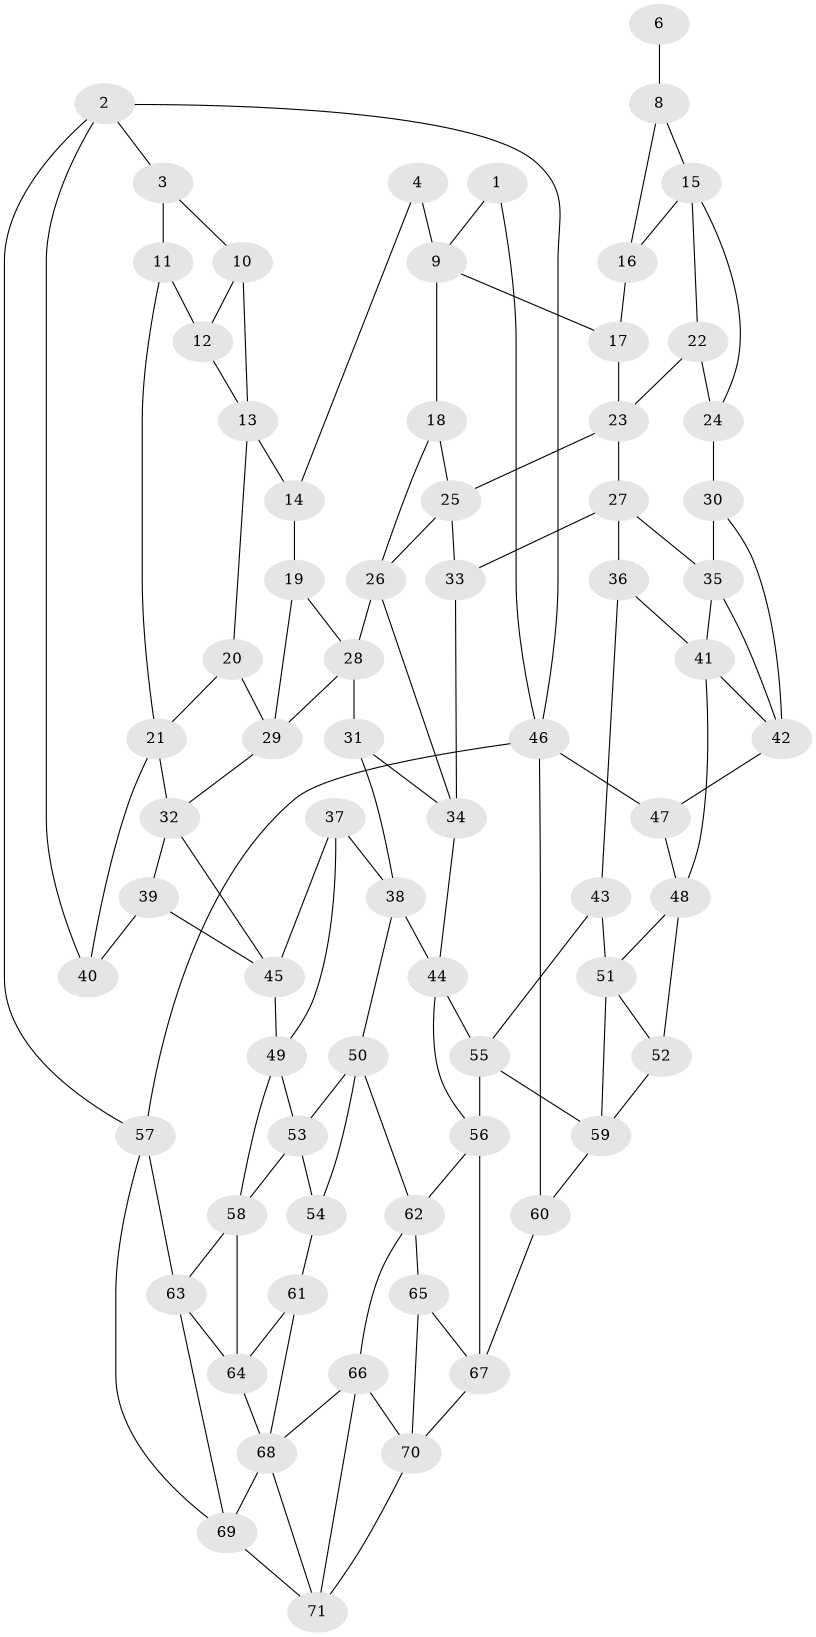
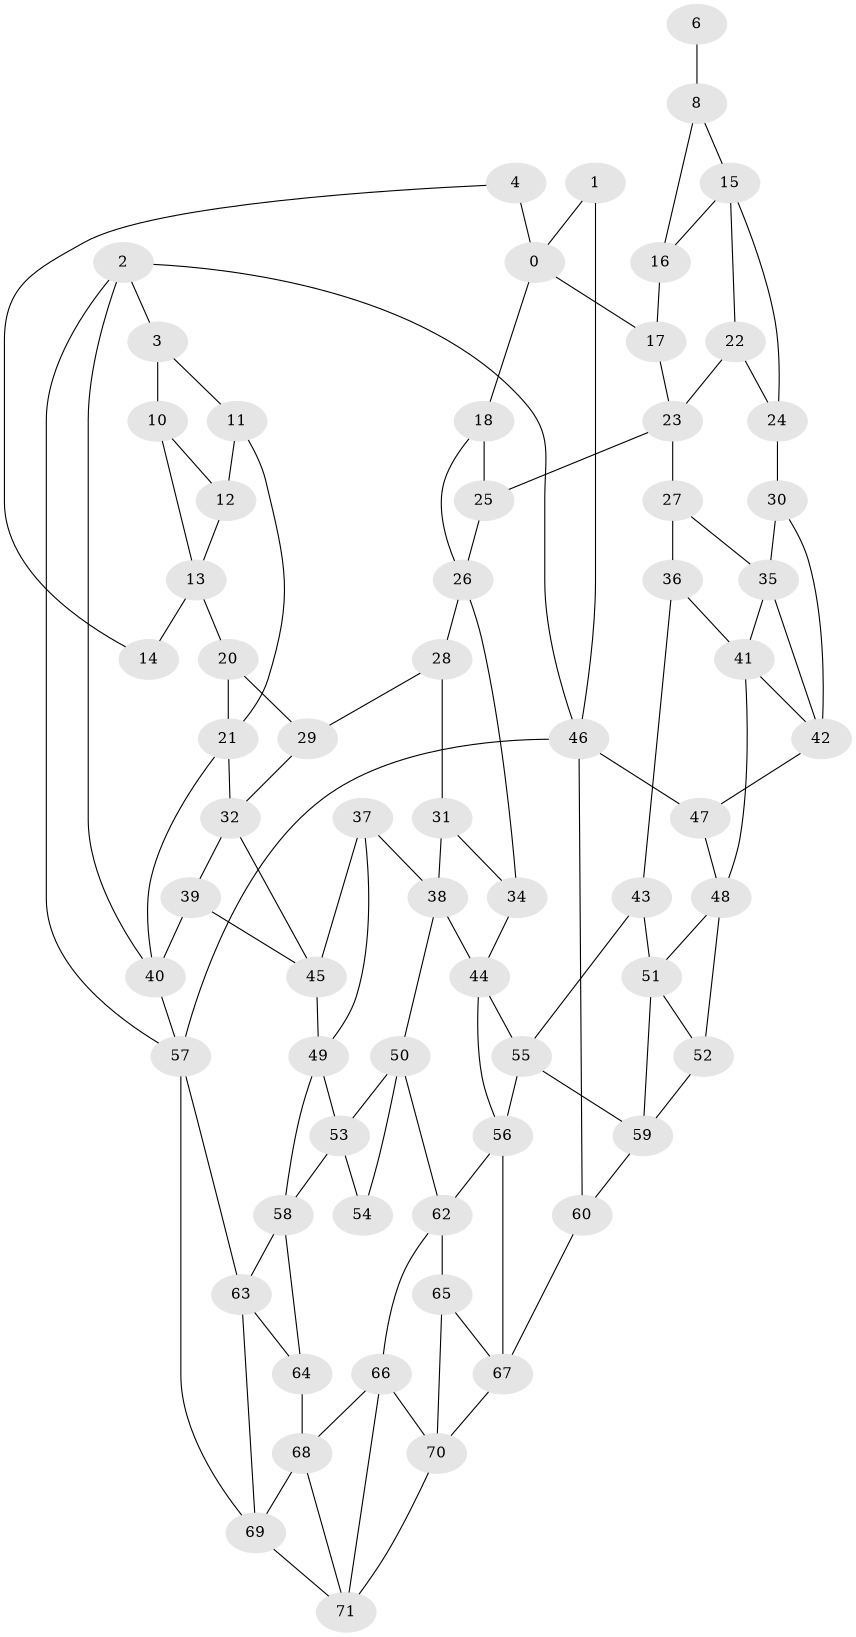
  graph {
    node [color=gray90 style=filled]
    edge [weight=1.0]
    1
-   9
+   9 [label=0]
    46
    17
    18
    57
    47
    60
    2
    3
    40
    10
    11
    63
    69
    12
    13
    21
    4
    14
-   19
    6
    8
    15
    16
    24
    30
    35
    42
    22
    23
    25
    26
    20
    32
    29
    28
    27
-   33
    34
    31
    39
    45
    36
    44
    41
    38
    50
    49
    43
    55
    56
    48
    51
    37
    53
    58
    54
    62
    52
    59
    67
    64
-   61
    65
    66
    68
    70
    71
    1 -- 9
    1 -- 46
    9 -- 17
    9 -- 18
    46 -- 57
    46 -- 47
    46 -- 60
    17 -- 23
    18 -- 25
    18 -- 26
    57 -- 63
    57 -- 69
    47 -- 48
    60 -- 67
    2 -- 46
    2 -- 57
    2 -- 3
    2 -- 40
    3 -- 10
    3 -- 11
+   40 -- 57
    10 -- 12
    10 -- 13
    11 -- 12 [weight=2.0]
    11 -- 21
    63 -- 69
    63 -- 64
    69 -- 71
    12 -- 13
    13 -- 14
    13 -- 20
    21 -- 40
    21 -- 32
    4 -- 9 [weight=2.0]
    4 -- 14
-   14 -- 19
-   19 -- 29
-   19 -- 28
    6 -- 8 [weight=2.0]
    8 -- 15
    8 -- 16
    15 -- 16
    15 -- 24
    15 -- 22
    16 -- 17 [weight=2.0]
    24 -- 30
    30 -- 35
    30 -- 42
    35 -- 42
    35 -- 41
    42 -- 47
    22 -- 24
    22 -- 23
    23 -- 25
    23 -- 27
    25 -- 26
-   25 -- 33
    26 -- 28
    26 -- 34
    20 -- 21
    20 -- 29
    32 -- 39
    32 -- 45
    29 -- 32
    28 -- 29
    28 -- 31
    27 -- 35
-   27 -- 33
    27 -- 36
-   33 -- 34
    34 -- 44
    31 -- 34
    31 -- 38
    39 -- 40
    39 -- 45
    45 -- 49
    36 -- 41
    36 -- 43
    44 -- 55
    44 -- 56
    41 -- 42
    41 -- 48
    38 -- 44
    38 -- 50
    50 -- 53
    50 -- 54
    50 -- 62
    49 -- 53
    49 -- 58
    43 -- 55
    43 -- 51 [weight=2.0]
    55 -- 56
    55 -- 59
    56 -- 62
    56 -- 67
    48 -- 51 [weight=2.0]
    48 -- 52
    51 -- 52
    51 -- 59
    37 -- 45
    37 -- 38
    37 -- 49
    53 -- 58
    53 -- 54
    58 -- 63
    58 -- 64
-   54 -- 61
    62 -- 65
    62 -- 66
    52 -- 59
    59 -- 60
    67 -- 70
    64 -- 68 [weight=2.0]
-   61 -- 64 [weight=2.0]
-   61 -- 68
    65 -- 67 [weight=2.0]
    65 -- 70
    66 -- 68
    66 -- 70
    66 -- 71
    68 -- 69
    68 -- 71
    70 -- 71
  }
